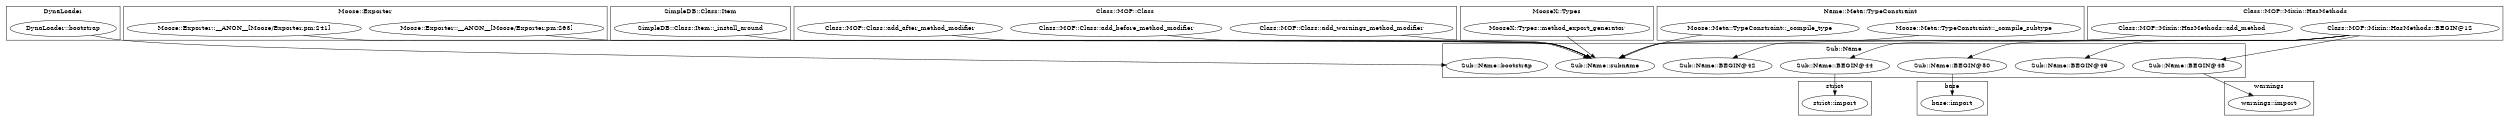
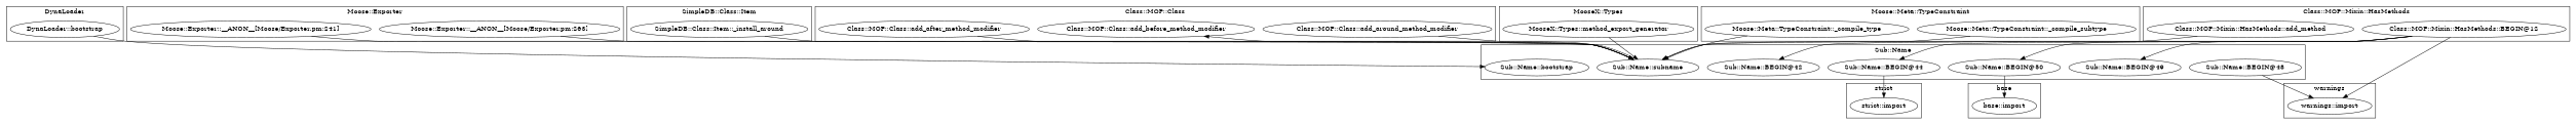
  digraph {
    "warnings::import"
    "DynaLoader::bootstrap"
    "Moose::Exporter::__ANON__[Moose/Exporter.pm:263]"
    "Moose::Exporter::__ANON__[Moose/Exporter.pm:241]"
    n5 [label="SimpleDB::Class::Item::_install_around"]
    "Class::MOP::Mixin::HasMethods::add_method"
    "Class::MOP::Mixin::HasMethods::BEGIN@12"
    n8 [label="Sub::Name::BEGIN@48"]
    "Sub::Name::subname"
    "Sub::Name::BEGIN@44"
    "Sub::Name::BEGIN@42"
    "Sub::Name::bootstrap"
    "Sub::Name::BEGIN@50"
    "Sub::Name::BEGIN@49"
    "base::import"
    "strict::import"
    n17 [label="MooseX::Types::method_export_generator"]
-   "Class::MOP::Class::add_around_method_modifier" [label="Class::MOP::Class::add_warnings_method_modifier"]
+   "Class::MOP::Class::add_around_method_modifier"
    "Class::MOP::Class::add_before_method_modifier"
    "Class::MOP::Class::add_after_method_modifier"
    "Moose::Meta::TypeConstraint::_compile_subtype"
    "Moose::Meta::TypeConstraint::_compile_type"
    subgraph cluster_1 {
      label=warnings
      "warnings::import"
    }
    subgraph cluster_2 {
      label=DynaLoader
      "DynaLoader::bootstrap"
    }
    subgraph cluster_3 {
      label="Moose::Exporter"
      "Moose::Exporter::__ANON__[Moose/Exporter.pm:263]"
      "Moose::Exporter::__ANON__[Moose/Exporter.pm:241]"
    }
    subgraph cluster_4 {
      label="SimpleDB::Class::Item"
      n5
    }
    subgraph cluster_5 {
      label="Class::MOP::Mixin::HasMethods"
      "Class::MOP::Mixin::HasMethods::add_method"
      "Class::MOP::Mixin::HasMethods::BEGIN@12"
    }
    subgraph cluster_6 {
      label="Sub::Name"
      n8
      "Sub::Name::subname"
      "Sub::Name::BEGIN@44"
      "Sub::Name::BEGIN@42"
      "Sub::Name::bootstrap"
      "Sub::Name::BEGIN@50"
      "Sub::Name::BEGIN@49"
    }
    subgraph cluster_7 {
      label=base
      "base::import"
    }
    subgraph cluster_8 {
      label="strict"
      "strict::import"
    }
    subgraph cluster_9 {
      label="MooseX::Types"
      n17
    }
    subgraph cluster_10 {
      label="Class::MOP::Class"
      "Class::MOP::Class::add_around_method_modifier"
      "Class::MOP::Class::add_before_method_modifier"
      "Class::MOP::Class::add_after_method_modifier"
    }
    subgraph cluster_11 {
-     label="Name::Meta::TypeConstraint"
+     label="Moose::Meta::TypeConstraint"
      "Moose::Meta::TypeConstraint::_compile_subtype"
      "Moose::Meta::TypeConstraint::_compile_type"
    }
    "DynaLoader::bootstrap" -> "Sub::Name::bootstrap"
    "Moose::Exporter::__ANON__[Moose/Exporter.pm:263]" -> "Sub::Name::subname"
    "Moose::Exporter::__ANON__[Moose/Exporter.pm:241]" -> "Sub::Name::subname"
    n5 -> "Sub::Name::subname"
    "Class::MOP::Mixin::HasMethods::add_method" -> "Sub::Name::subname"
-   "Class::MOP::Mixin::HasMethods::BEGIN@12" -> n8
+   "Class::MOP::Mixin::HasMethods::BEGIN@12" -> "warnings::import"
    "Class::MOP::Mixin::HasMethods::BEGIN@12" -> "Sub::Name::BEGIN@44"
    "Class::MOP::Mixin::HasMethods::BEGIN@12" -> "Sub::Name::BEGIN@42"
    "Class::MOP::Mixin::HasMethods::BEGIN@12" -> "Sub::Name::BEGIN@50"
    "Class::MOP::Mixin::HasMethods::BEGIN@12" -> "Sub::Name::BEGIN@49"
    n8 -> "warnings::import"
    "Sub::Name::BEGIN@44" -> "strict::import"
    "Sub::Name::BEGIN@50" -> "base::import"
    n17 -> "Sub::Name::subname"
    "Class::MOP::Class::add_around_method_modifier" -> "Sub::Name::subname"
-   "Class::MOP::Class::add_before_method_modifier" -> "Sub::Name::subname"
+   "Sub::Name::subname" -> "Class::MOP::Class::add_before_method_modifier"
    "Class::MOP::Class::add_after_method_modifier" -> "Sub::Name::subname"
    "Moose::Meta::TypeConstraint::_compile_subtype" -> "Sub::Name::subname"
    "Moose::Meta::TypeConstraint::_compile_type" -> "Sub::Name::subname"
  }
